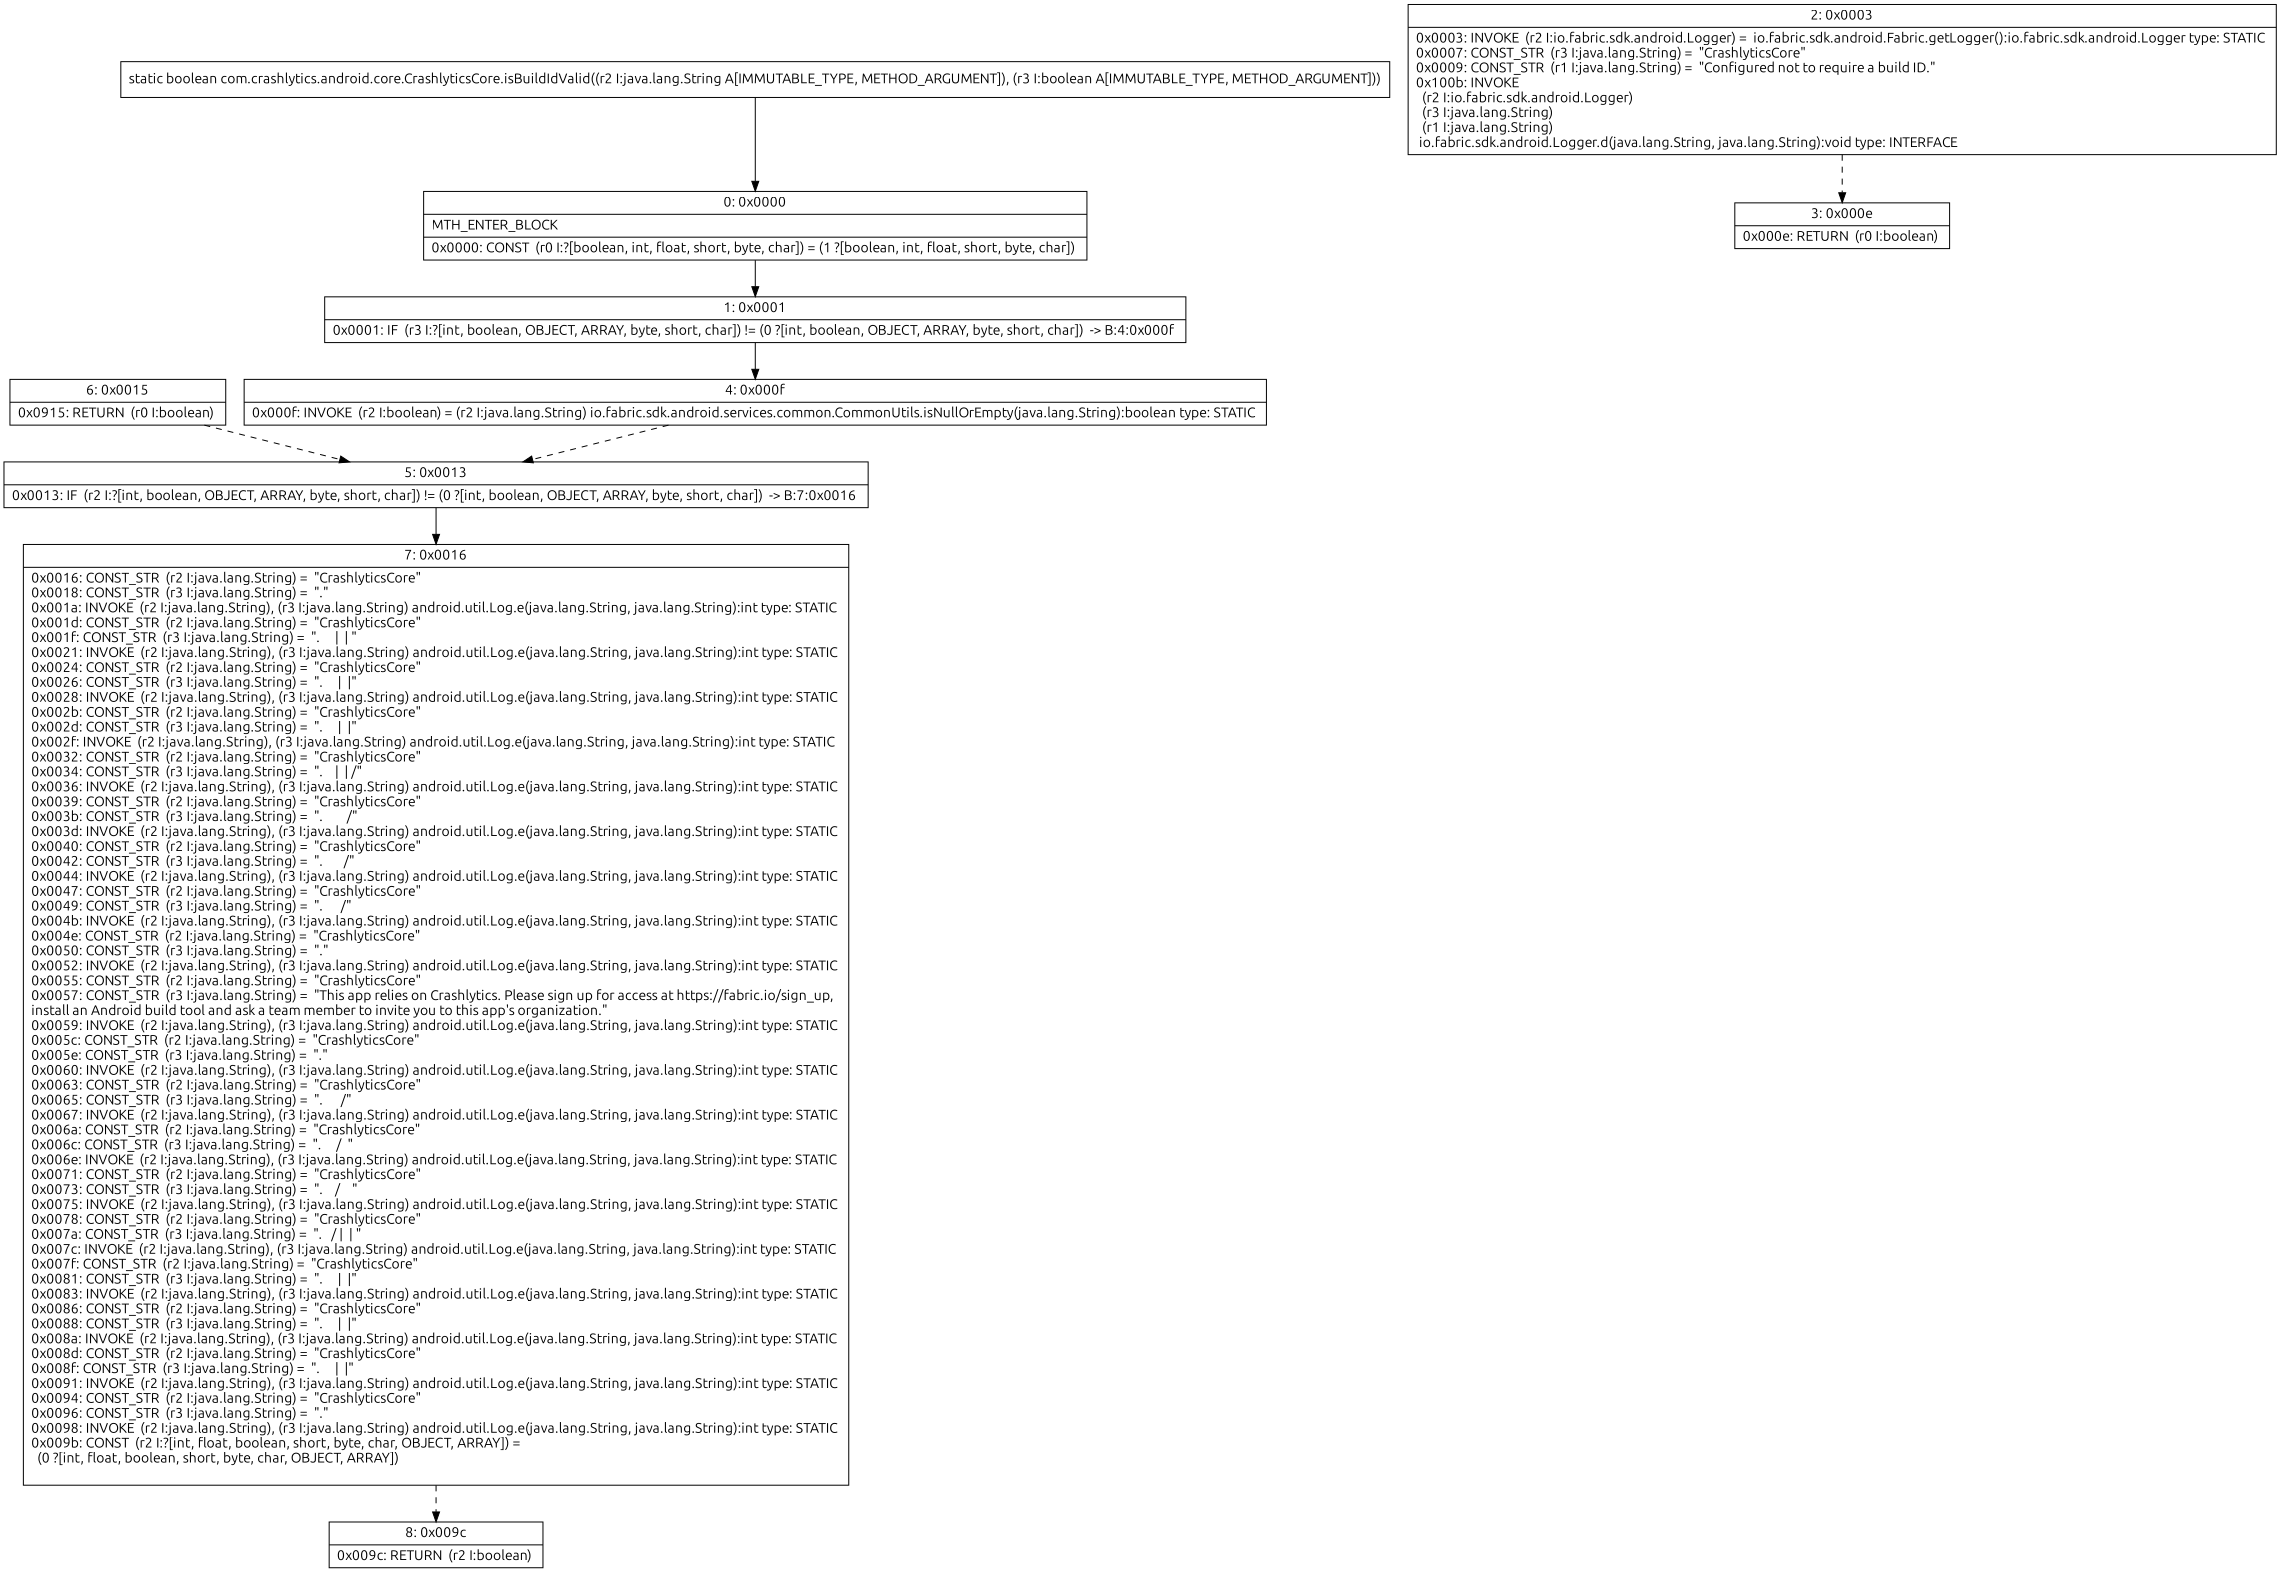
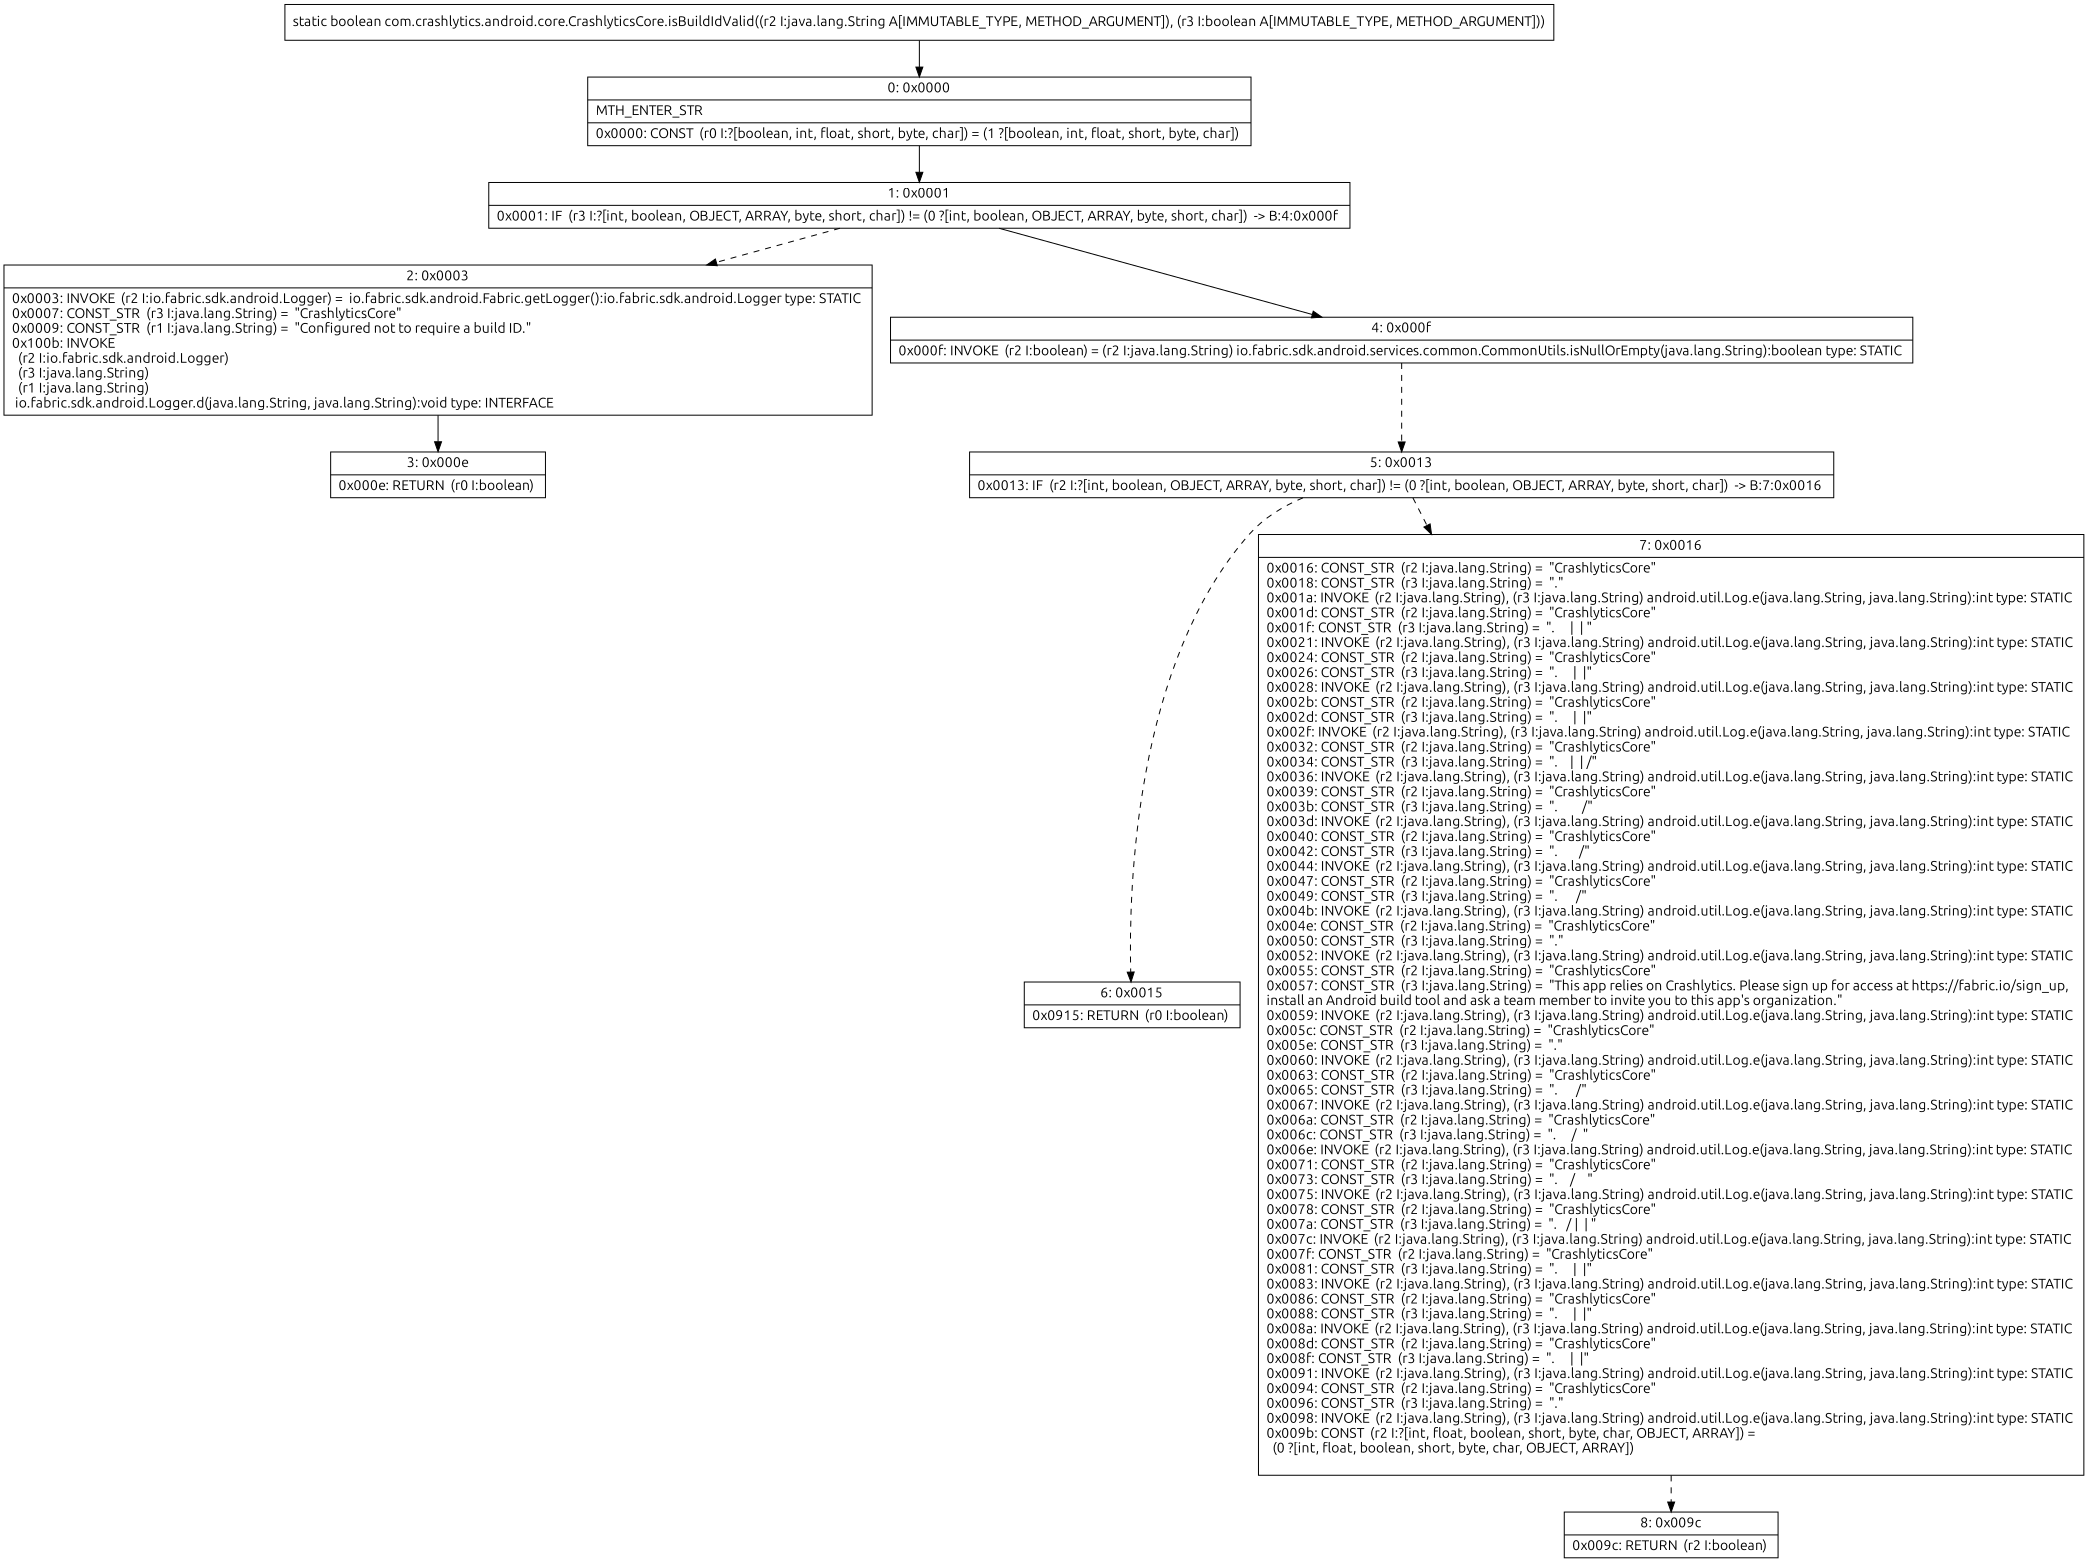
  digraph {
    fontname=Ubuntu
    node [fontname=Ubuntu shape=record]
    edge [fontname=Ubuntu]
-   n1 [label="{0\:\ 0x0000|MTH_ENTER_BLOCK\l|0x0000: CONST  (r0 I:?[boolean, int, float, short, byte, char]) = (1 ?[boolean, int, float, short, byte, char]) \l}"]
+   n1 [label="{0\:\ 0x0000|MTH_ENTER_STR\l|0x0000: CONST  (r0 I:?[boolean, int, float, short, byte, char]) = (1 ?[boolean, int, float, short, byte, char]) \l}"]
    n2 [label="{1\:\ 0x0001|0x0001: IF  (r3 I:?[int, boolean, OBJECT, ARRAY, byte, short, char]) != (0 ?[int, boolean, OBJECT, ARRAY, byte, short, char])  \-\> B:4:0x000f \l}"]
    n3 [label="{2\:\ 0x0003|0x0003: INVOKE  (r2 I:io.fabric.sdk.android.Logger) =  io.fabric.sdk.android.Fabric.getLogger():io.fabric.sdk.android.Logger type: STATIC \l0x0007: CONST_STR  (r3 I:java.lang.String) =  \"CrashlyticsCore\" \l0x0009: CONST_STR  (r1 I:java.lang.String) =  \"Configured not to require a build ID.\" \l0x100b: INVOKE  \l  (r2 I:io.fabric.sdk.android.Logger)\l  (r3 I:java.lang.String)\l  (r1 I:java.lang.String)\l io.fabric.sdk.android.Logger.d(java.lang.String, java.lang.String):void type: INTERFACE \l}"]
    n4 [label="{4\:\ 0x000f|0x000f: INVOKE  (r2 I:boolean) = (r2 I:java.lang.String) io.fabric.sdk.android.services.common.CommonUtils.isNullOrEmpty(java.lang.String):boolean type: STATIC \l}"]
    n5 [label="{3\:\ 0x000e|0x000e: RETURN  (r0 I:boolean) \l}"]
    n6 [label="{5\:\ 0x0013|0x0013: IF  (r2 I:?[int, boolean, OBJECT, ARRAY, byte, short, char]) != (0 ?[int, boolean, OBJECT, ARRAY, byte, short, char])  \-\> B:7:0x0016 \l}"]
    n7 [label="{6\:\ 0x0015|0x0915: RETURN  (r0 I:boolean) \l}"]
    n8 [label="{7\:\ 0x0016|0x0016: CONST_STR  (r2 I:java.lang.String) =  \"CrashlyticsCore\" \l0x0018: CONST_STR  (r3 I:java.lang.String) =  \".\" \l0x001a: INVOKE  (r2 I:java.lang.String), (r3 I:java.lang.String) android.util.Log.e(java.lang.String, java.lang.String):int type: STATIC \l0x001d: CONST_STR  (r2 I:java.lang.String) =  \"CrashlyticsCore\" \l0x001f: CONST_STR  (r3 I:java.lang.String) =  \".     \|  \| \" \l0x0021: INVOKE  (r2 I:java.lang.String), (r3 I:java.lang.String) android.util.Log.e(java.lang.String, java.lang.String):int type: STATIC \l0x0024: CONST_STR  (r2 I:java.lang.String) =  \"CrashlyticsCore\" \l0x0026: CONST_STR  (r3 I:java.lang.String) =  \".     \|  \|\" \l0x0028: INVOKE  (r2 I:java.lang.String), (r3 I:java.lang.String) android.util.Log.e(java.lang.String, java.lang.String):int type: STATIC \l0x002b: CONST_STR  (r2 I:java.lang.String) =  \"CrashlyticsCore\" \l0x002d: CONST_STR  (r3 I:java.lang.String) =  \".     \|  \|\" \l0x002f: INVOKE  (r2 I:java.lang.String), (r3 I:java.lang.String) android.util.Log.e(java.lang.String, java.lang.String):int type: STATIC \l0x0032: CONST_STR  (r2 I:java.lang.String) =  \"CrashlyticsCore\" \l0x0034: CONST_STR  (r3 I:java.lang.String) =  \".    \|  \| \/\" \l0x0036: INVOKE  (r2 I:java.lang.String), (r3 I:java.lang.String) android.util.Log.e(java.lang.String, java.lang.String):int type: STATIC \l0x0039: CONST_STR  (r2 I:java.lang.String) =  \"CrashlyticsCore\" \l0x003b: CONST_STR  (r3 I:java.lang.String) =  \".        \/\" \l0x003d: INVOKE  (r2 I:java.lang.String), (r3 I:java.lang.String) android.util.Log.e(java.lang.String, java.lang.String):int type: STATIC \l0x0040: CONST_STR  (r2 I:java.lang.String) =  \"CrashlyticsCore\" \l0x0042: CONST_STR  (r3 I:java.lang.String) =  \".       \/\" \l0x0044: INVOKE  (r2 I:java.lang.String), (r3 I:java.lang.String) android.util.Log.e(java.lang.String, java.lang.String):int type: STATIC \l0x0047: CONST_STR  (r2 I:java.lang.String) =  \"CrashlyticsCore\" \l0x0049: CONST_STR  (r3 I:java.lang.String) =  \".      \/\" \l0x004b: INVOKE  (r2 I:java.lang.String), (r3 I:java.lang.String) android.util.Log.e(java.lang.String, java.lang.String):int type: STATIC \l0x004e: CONST_STR  (r2 I:java.lang.String) =  \"CrashlyticsCore\" \l0x0050: CONST_STR  (r3 I:java.lang.String) =  \".\" \l0x0052: INVOKE  (r2 I:java.lang.String), (r3 I:java.lang.String) android.util.Log.e(java.lang.String, java.lang.String):int type: STATIC \l0x0055: CONST_STR  (r2 I:java.lang.String) =  \"CrashlyticsCore\" \l0x0057: CONST_STR  (r3 I:java.lang.String) =  \"This app relies on Crashlytics. Please sign up for access at https:\/\/fabric.io\/sign_up,\linstall an Android build tool and ask a team member to invite you to this app's organization.\" \l0x0059: INVOKE  (r2 I:java.lang.String), (r3 I:java.lang.String) android.util.Log.e(java.lang.String, java.lang.String):int type: STATIC \l0x005c: CONST_STR  (r2 I:java.lang.String) =  \"CrashlyticsCore\" \l0x005e: CONST_STR  (r3 I:java.lang.String) =  \".\" \l0x0060: INVOKE  (r2 I:java.lang.String), (r3 I:java.lang.String) android.util.Log.e(java.lang.String, java.lang.String):int type: STATIC \l0x0063: CONST_STR  (r2 I:java.lang.String) =  \"CrashlyticsCore\" \l0x0065: CONST_STR  (r3 I:java.lang.String) =  \".      \/\" \l0x0067: INVOKE  (r2 I:java.lang.String), (r3 I:java.lang.String) android.util.Log.e(java.lang.String, java.lang.String):int type: STATIC \l0x006a: CONST_STR  (r2 I:java.lang.String) =  \"CrashlyticsCore\" \l0x006c: CONST_STR  (r3 I:java.lang.String) =  \".     \/  \" \l0x006e: INVOKE  (r2 I:java.lang.String), (r3 I:java.lang.String) android.util.Log.e(java.lang.String, java.lang.String):int type: STATIC \l0x0071: CONST_STR  (r2 I:java.lang.String) =  \"CrashlyticsCore\" \l0x0073: CONST_STR  (r3 I:java.lang.String) =  \".    \/    \" \l0x0075: INVOKE  (r2 I:java.lang.String), (r3 I:java.lang.String) android.util.Log.e(java.lang.String, java.lang.String):int type: STATIC \l0x0078: CONST_STR  (r2 I:java.lang.String) =  \"CrashlyticsCore\" \l0x007a: CONST_STR  (r3 I:java.lang.String) =  \".   \/ \|  \| \" \l0x007c: INVOKE  (r2 I:java.lang.String), (r3 I:java.lang.String) android.util.Log.e(java.lang.String, java.lang.String):int type: STATIC \l0x007f: CONST_STR  (r2 I:java.lang.String) =  \"CrashlyticsCore\" \l0x0081: CONST_STR  (r3 I:java.lang.String) =  \".     \|  \|\" \l0x0083: INVOKE  (r2 I:java.lang.String), (r3 I:java.lang.String) android.util.Log.e(java.lang.String, java.lang.String):int type: STATIC \l0x0086: CONST_STR  (r2 I:java.lang.String) =  \"CrashlyticsCore\" \l0x0088: CONST_STR  (r3 I:java.lang.String) =  \".     \|  \|\" \l0x008a: INVOKE  (r2 I:java.lang.String), (r3 I:java.lang.String) android.util.Log.e(java.lang.String, java.lang.String):int type: STATIC \l0x008d: CONST_STR  (r2 I:java.lang.String) =  \"CrashlyticsCore\" \l0x008f: CONST_STR  (r3 I:java.lang.String) =  \".     \|  \|\" \l0x0091: INVOKE  (r2 I:java.lang.String), (r3 I:java.lang.String) android.util.Log.e(java.lang.String, java.lang.String):int type: STATIC \l0x0094: CONST_STR  (r2 I:java.lang.String) =  \"CrashlyticsCore\" \l0x0096: CONST_STR  (r3 I:java.lang.String) =  \".\" \l0x0098: INVOKE  (r2 I:java.lang.String), (r3 I:java.lang.String) android.util.Log.e(java.lang.String, java.lang.String):int type: STATIC \l0x009b: CONST  (r2 I:?[int, float, boolean, short, byte, char, OBJECT, ARRAY]) = \l  (0 ?[int, float, boolean, short, byte, char, OBJECT, ARRAY])\l \l}"]
    n9 [label="{8\:\ 0x009c|0x009c: RETURN  (r2 I:boolean) \l}"]
    n10 [label="{static boolean com.crashlytics.android.core.CrashlyticsCore.isBuildIdValid((r2 I:java.lang.String A[IMMUTABLE_TYPE, METHOD_ARGUMENT]), (r3 I:boolean A[IMMUTABLE_TYPE, METHOD_ARGUMENT])) }"]
    n1 -> n2
+   n2 -> n3 [style=dashed]
    n2 -> n4
-   n3 -> n5 [style=dashed]
+   n3 -> n5
    n4 -> n6 [style=dashed]
-   n7 -> n6 [style=dashed]
-   n6 -> n8
+   n6 -> n7 [style=dashed]
+   n6 -> n8 [style=dashed]
    n8 -> n9 [style=dashed]
    n10 -> n1
  }
